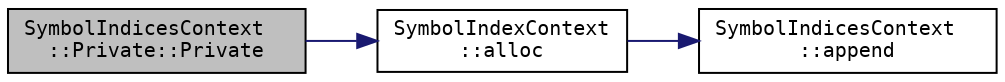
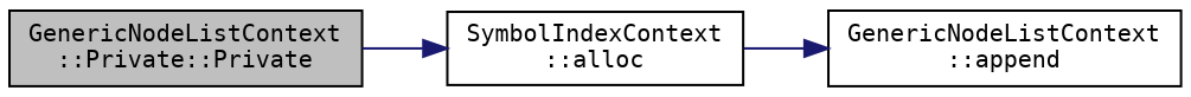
  digraph {
    fontname="DejaVu Sans Mono"
    rankdir=LR
    node [color=black fillcolor=white fontname="DejaVu Sans Mono" fontsize=10 shape=record style=filled]
    edge [color=midnightblue fontname="DejaVu Sans Mono" fontsize=10 labelfontname=Helvetica labelfontsize=10 style=solid]
-   n1 [fillcolor=grey75 fontcolor=black height=0.2 label="SymbolIndicesContext\l::Private::Private" width=0.4]
+   n1 [fillcolor=grey75 fontcolor=black height=0.2 label="GenericNodeListContext\l::Private::Private" width=0.4]
    n2 [height=0.2 label="SymbolIndexContext\l::alloc" width=0.4]
-   n3 [height=0.2 label="SymbolIndicesContext\l::append" width=0.4]
+   n3 [height=0.2 label="GenericNodeListContext\l::append" width=0.4]
    n1 -> n2
    n2 -> n3
  }
